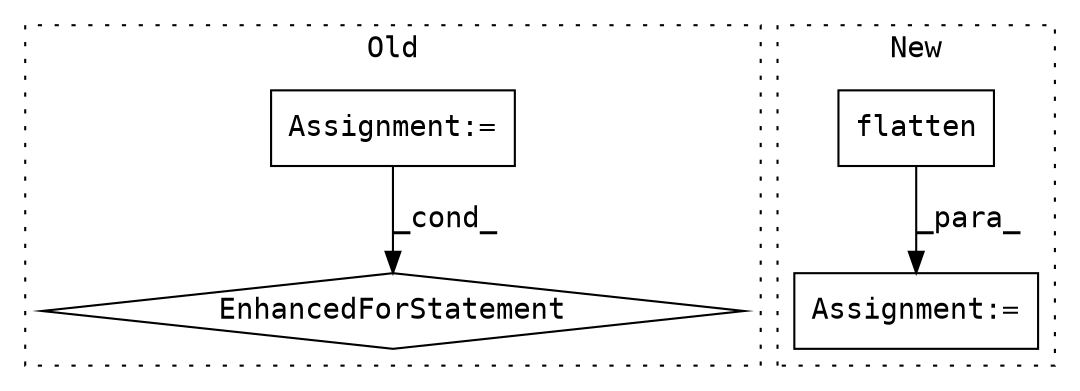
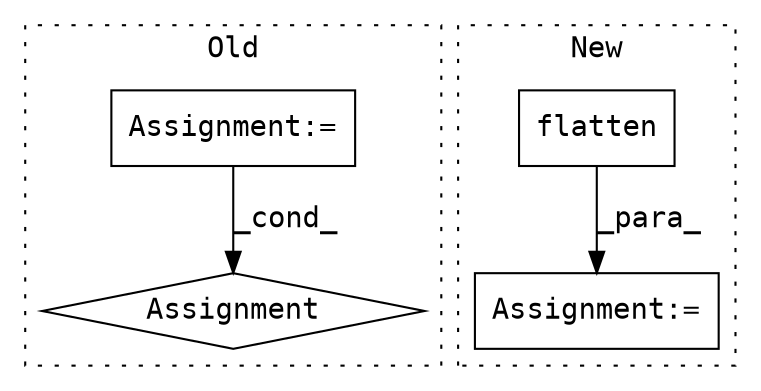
  digraph {
    fontname="DejaVu Sans Mono"
    node [a=7 l="53,2" s="3501,3577" shape=box fontname="DejaVu Sans Mono"]
    edge [fontname="DejaVu Sans Mono"]
-   n1 [a=70 label=EnhancedForStatement shape=diamond]
+   n1 [a=70 label=Assignment shape=diamond]
    n2 [label="Assignment:="]
    n3 [a=32 l="8,1" label=flatten s="3956,3979"]
    n4 [l=1 label="Assignment:=" s=3950]
    subgraph cluster_1 {
      label=Old
      style=dotted
      n1
      n2
    }
    subgraph cluster_2 {
      label=New
      style=dotted
      n3
      n4
    }
    n2 -> n1 [label=_cond_]
    n3 -> n4 [label=_para_]
  }
